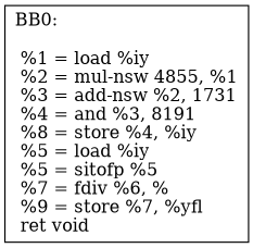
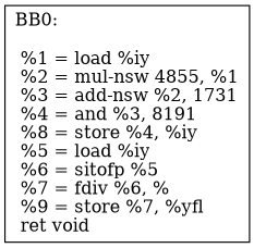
  digraph {
-   n1 [label="{BB0:\l\l  %1 = load %iy\l %2 = mul-nsw 4855,  %1\l %3 = add-nsw %2,  1731\l %4 = and %3,  8191\l %8 = store %4,  %iy\l %5 = load %iy\l %5 = sitofp %5\l %7 = fdiv %6,  %\l %9 = store %7,  %yfl\l ret void\l}" shape=record]
+   n1 [label="{BB0:\l\l  %1 = load %iy\l %2 = mul-nsw 4855,  %1\l %3 = add-nsw %2,  1731\l %4 = and %3,  8191\l %8 = store %4,  %iy\l %5 = load %iy\l %6 = sitofp %5\l %7 = fdiv %6,  %\l %9 = store %7,  %yfl\l ret void\l}" shape=record]
  }
